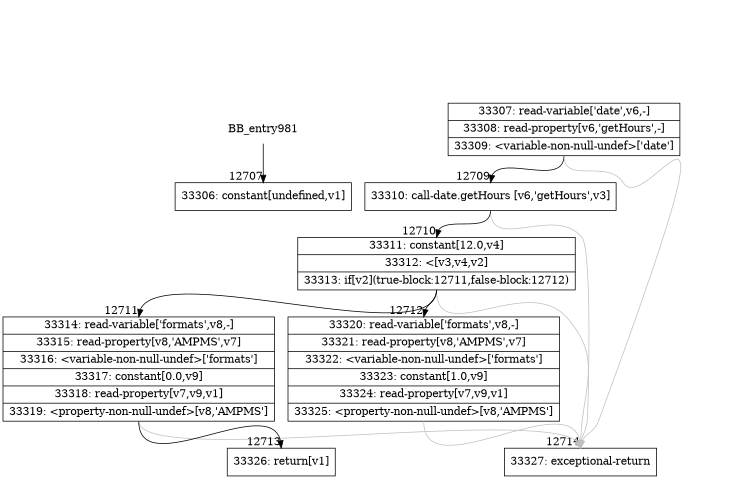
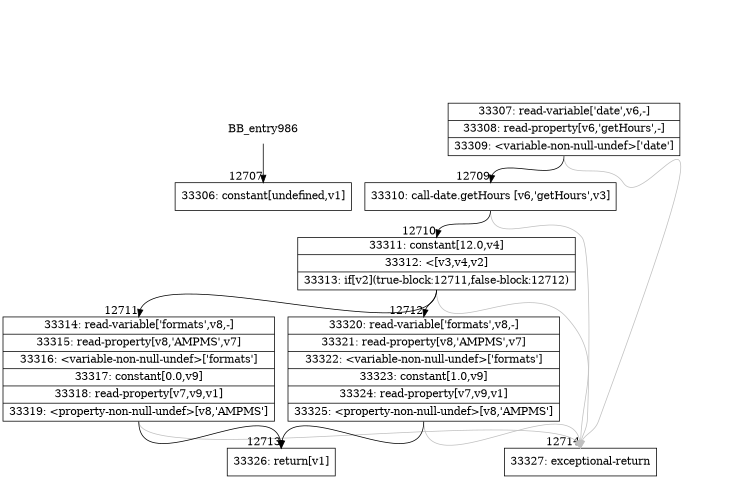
  digraph {
    rankdir=TD
    node [shape=record]
    edge [headport=n tailport=s]
-   BB_entry981 [shape=none]
+   BB_entry981 [shape=none label=BB_entry986]
    n2 [label="{33306: constant[undefined,v1]}"]
    n3 [label="{33307: read-variable['date',v6,-]|33308: read-property[v6,'getHours',-]|33309: \<variable-non-null-undef\>['date']}"]
    n4 [label="{33310: call-date.getHours [v6,'getHours',v3]}"]
    n5 [label="{33327: exceptional-return}"]
    n6 [label="{33311: constant[12.0,v4]|33312: \<[v3,v4,v2]|33313: if[v2](true-block:12711,false-block:12712)}"]
    n7 [label="{33314: read-variable['formats',v8,-]|33315: read-property[v8,'AMPMS',v7]|33316: \<variable-non-null-undef\>['formats']|33317: constant[0.0,v9]|33318: read-property[v7,v9,v1]|33319: \<property-non-null-undef\>[v8,'AMPMS']}"]
    n8 [label="{33320: read-variable['formats',v8,-]|33321: read-property[v8,'AMPMS',v7]|33322: \<variable-non-null-undef\>['formats']|33323: constant[1.0,v9]|33324: read-property[v7,v9,v1]|33325: \<property-non-null-undef\>[v8,'AMPMS']}"]
    n9 [label="{33326: return[v1]}"]
    BB_entry981 -> n2 [headlabel="    12707"]
    n3 -> n4 [headlabel="      12709"]
    n3 -> n5 [color=gray headlabel="      12714"]
    n4 -> n5 [color=gray]
    n4 -> n6 [headlabel="      12710"]
    n6 -> n5 [color=gray]
    n6 -> n7 [headlabel="      12711"]
    n6 -> n8 [headlabel="      12712"]
    n7 -> n5 [color=gray]
    n7 -> n9 [headlabel="      12713"]
    n8 -> n5 [color=gray]
+   n8 -> n9
  }
